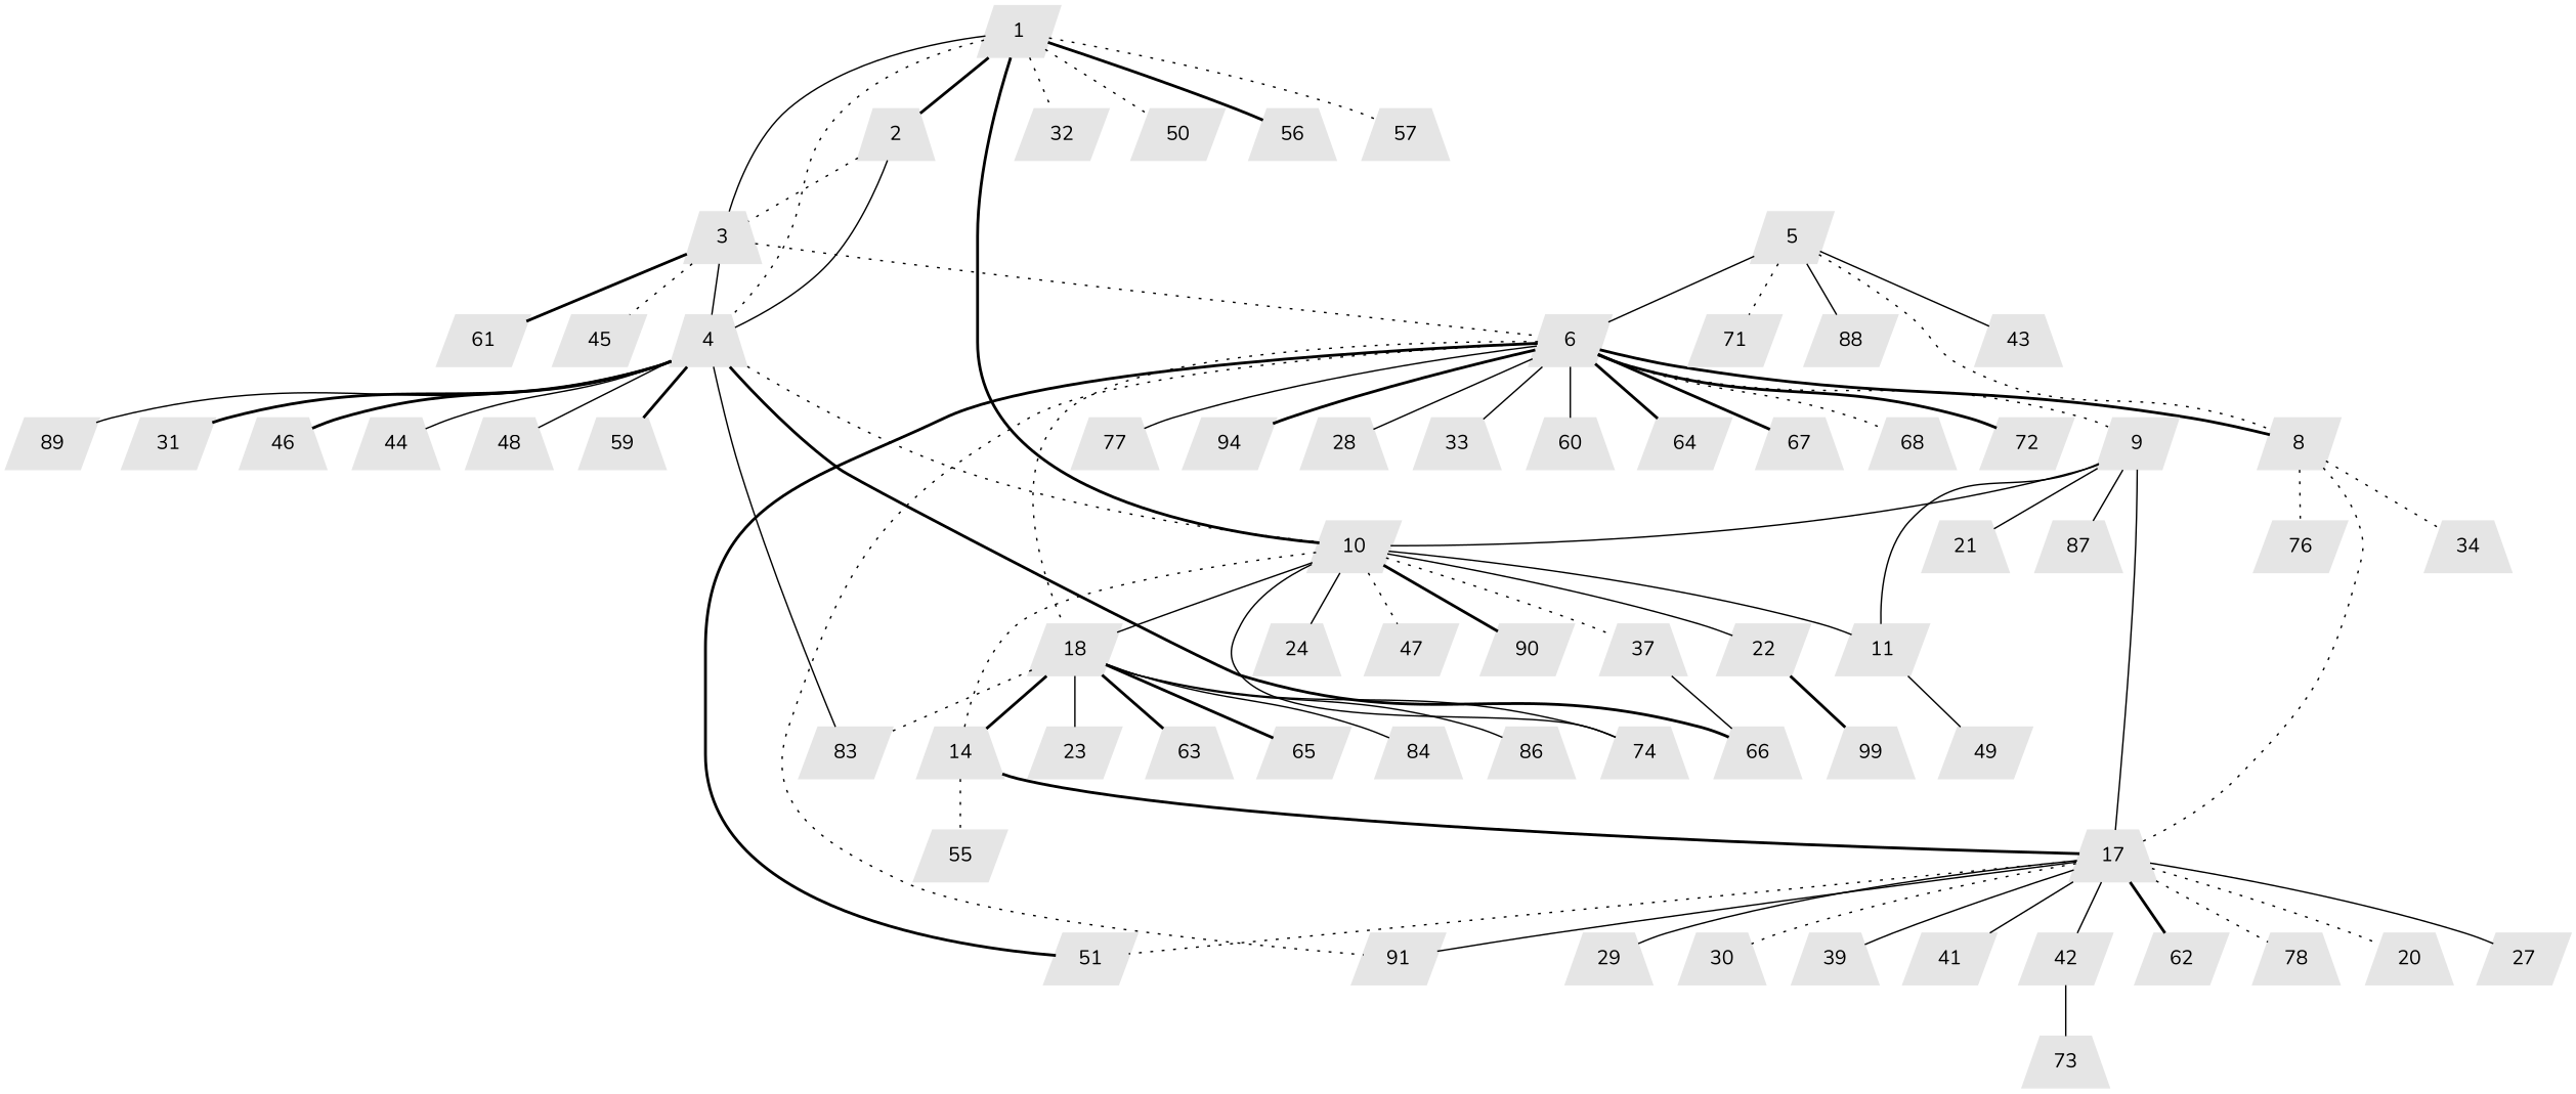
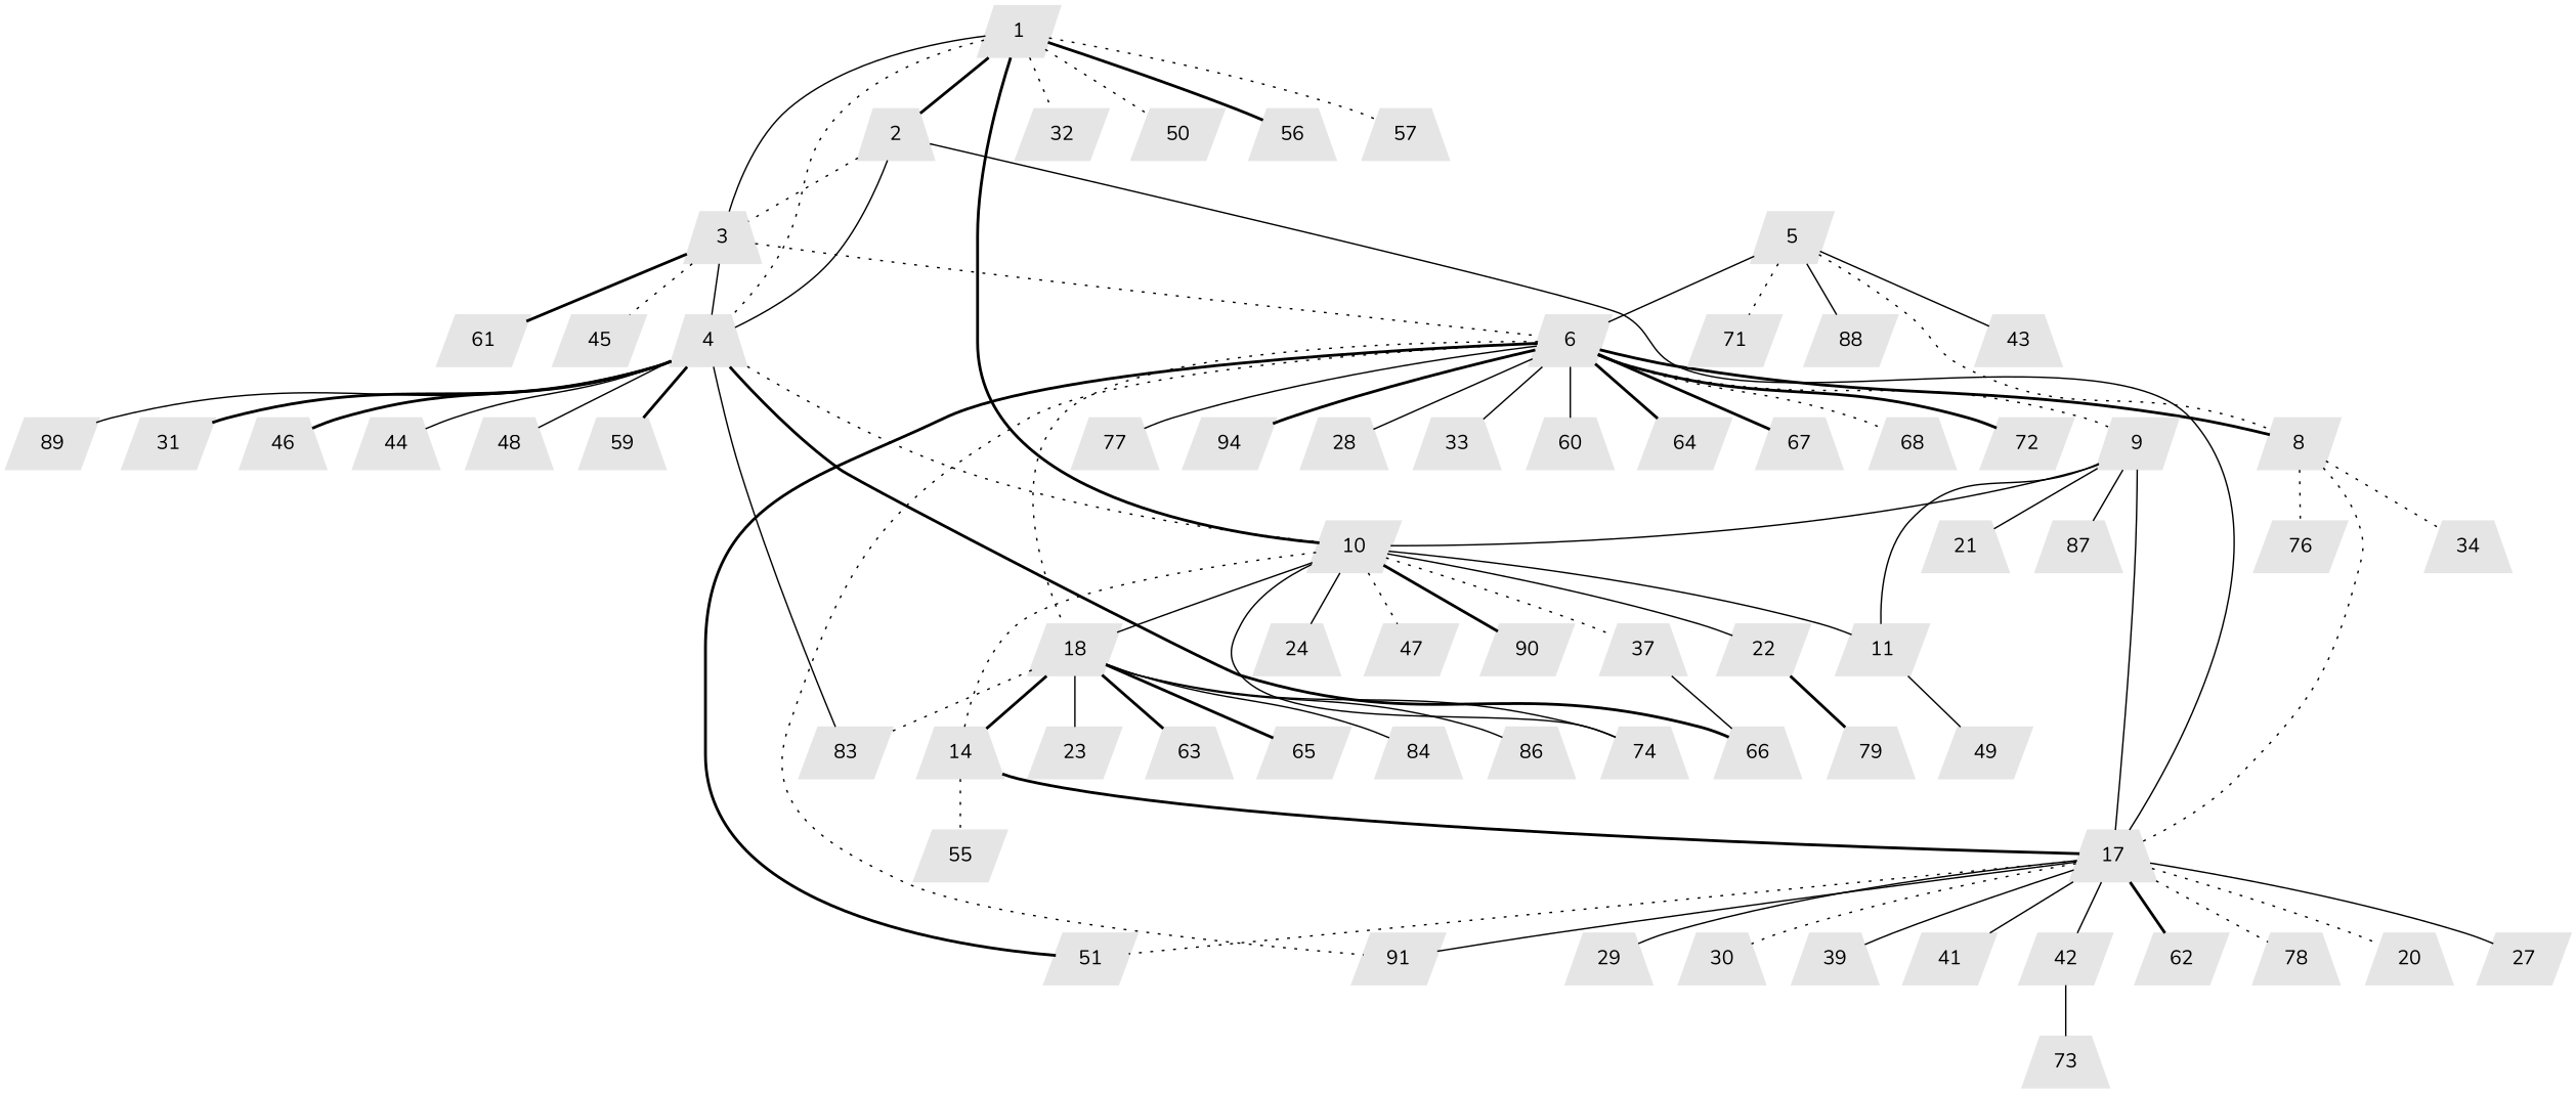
  graph {
    fontname=Nunito
    node [color=gray90 fontname=Nunito shape=trapezium style=filled]
    edge [fontname=Nunito style=solid]
    1 [shape=parallelogram super="+25"]
    2 [super="+85"]
    3 [super="+58"]
    4 [super="+46"]
    10 [shape=parallelogram super="+16"]
    32 [shape=parallelogram]
    50 [shape=parallelogram]
    56
    57
    17 [super="+18"]
    6 [shape=parallelogram super="+7"]
    45 [shape=parallelogram]
    61 [shape=parallelogram]
    31 [shape=parallelogram]
    n15 [label=46]
    44 [super="+92"]
    48
    59
    66
    83 [shape=parallelogram]
    89 [shape=parallelogram]
    n22 [label=18 shape=parallelogram super="+15"]
    11 [shape=parallelogram super="+12"]
    14 [super="+81"]
    22 [shape=parallelogram super="+26"]
    24
    37
    47 [shape=parallelogram]
    90 [shape=parallelogram]
    74
    51 [shape=parallelogram super="+93"]
    91 [shape=parallelogram]
    20 [super="+40"]
    27 [shape=parallelogram super="+53"]
    29
    30
    39
    41 [shape=parallelogram super="+80"]
    42 [shape=parallelogram]
    62 [shape=parallelogram super="+69"]
    78
    8 [shape=parallelogram super="+35"]
    9 [shape=parallelogram super="+38"]
    28 [super="+75"]
    33 [super="+52"]
    60
    64 [shape=parallelogram]
    67
    68
    72 [shape=parallelogram]
    77
    94 [shape=parallelogram]
    5 [shape=parallelogram super="+70"]
    43
    71 [shape=parallelogram]
    88 [shape=parallelogram]
    34
    76 [shape=parallelogram]
    21
    87
    23 [shape=parallelogram]
    63
    65 [shape=parallelogram]
    84
    86
    49 [shape=parallelogram super="+54"]
    55 [shape=parallelogram]
-   79 [label=99]
+   79
    73
    1 -- 2 [style=bold]
    1 -- 3
    1 -- 4 [style=dotted]
    1 -- 10 [style=bold]
    1 -- 32 [style=dotted]
    1 -- 50 [style=dotted]
    1 -- 56 [style=bold]
    1 -- 57 [style=dotted]
    2 -- 3 [style=dotted]
    2 -- 4
+   2 -- 17
    3 -- 4
    3 -- 6 [style=dotted]
    3 -- 45 [style=dotted]
    3 -- 61 [style=bold]
    4 -- 10 [style=dotted]
    4 -- 31 [style=bold]
    4 -- n15 [style=bold]
    4 -- 44
    4 -- 48
    4 -- 59 [style=bold]
    4 -- 66 [style=bold]
    4 -- 83
    4 -- 89
    10 -- n22 [weight=2]
    10 -- 11 [weight=2]
    10 -- 14 [style=dotted]
    10 -- 22
    10 -- 24
    10 -- 37 [style=dotted]
    10 -- 47 [style=dotted]
    10 -- 90 [style=bold]
    10 -- 74
    17 -- 51 [style=dotted]
    17 -- 91
    17 -- 20 [style=dotted weight=2]
    17 -- 27
    17 -- 29
    17 -- 30 [style=dotted]
    17 -- 39
    17 -- 41
    17 -- 42
    17 -- 62 [style=bold]
    17 -- 78 [style=dotted]
    6 -- n22 [style=dotted]
    6 -- 51 [style=bold]
    6 -- 91 [style=dotted]
    6 -- 8 [style=bold weight=2]
    6 -- 9 [style=dotted]
    6 -- 28
    6 -- 33
    6 -- 60
    6 -- 64 [style=bold]
    6 -- 67 [style=bold]
    6 -- 68 [style=dotted]
    6 -- 72 [style=bold]
    6 -- 77
    6 -- 94 [style=bold]
    n22 -- 83 [style=dotted]
    n22 -- 14 [style=bold weight=2]
    n22 -- 74
    n22 -- 23
    n22 -- 63 [style=bold]
    n22 -- 65 [style=bold]
    n22 -- 84
    n22 -- 86
    11 -- 49
    14 -- 17 [style=bold]
    14 -- 55 [style=dotted]
    22 -- 79 [style=bold]
    37 -- 66
    42 -- 73
    8 -- 17 [style=dotted]
    8 -- 34 [style=dotted]
    8 -- 76 [style=dotted]
    9 -- 10
    9 -- 17
    9 -- 11 [weight=2]
    9 -- 21
    9 -- 87
    5 -- 6 [weight=2]
    5 -- 8 [style=dotted]
    5 -- 43
    5 -- 71 [style=dotted]
    5 -- 88
  }
